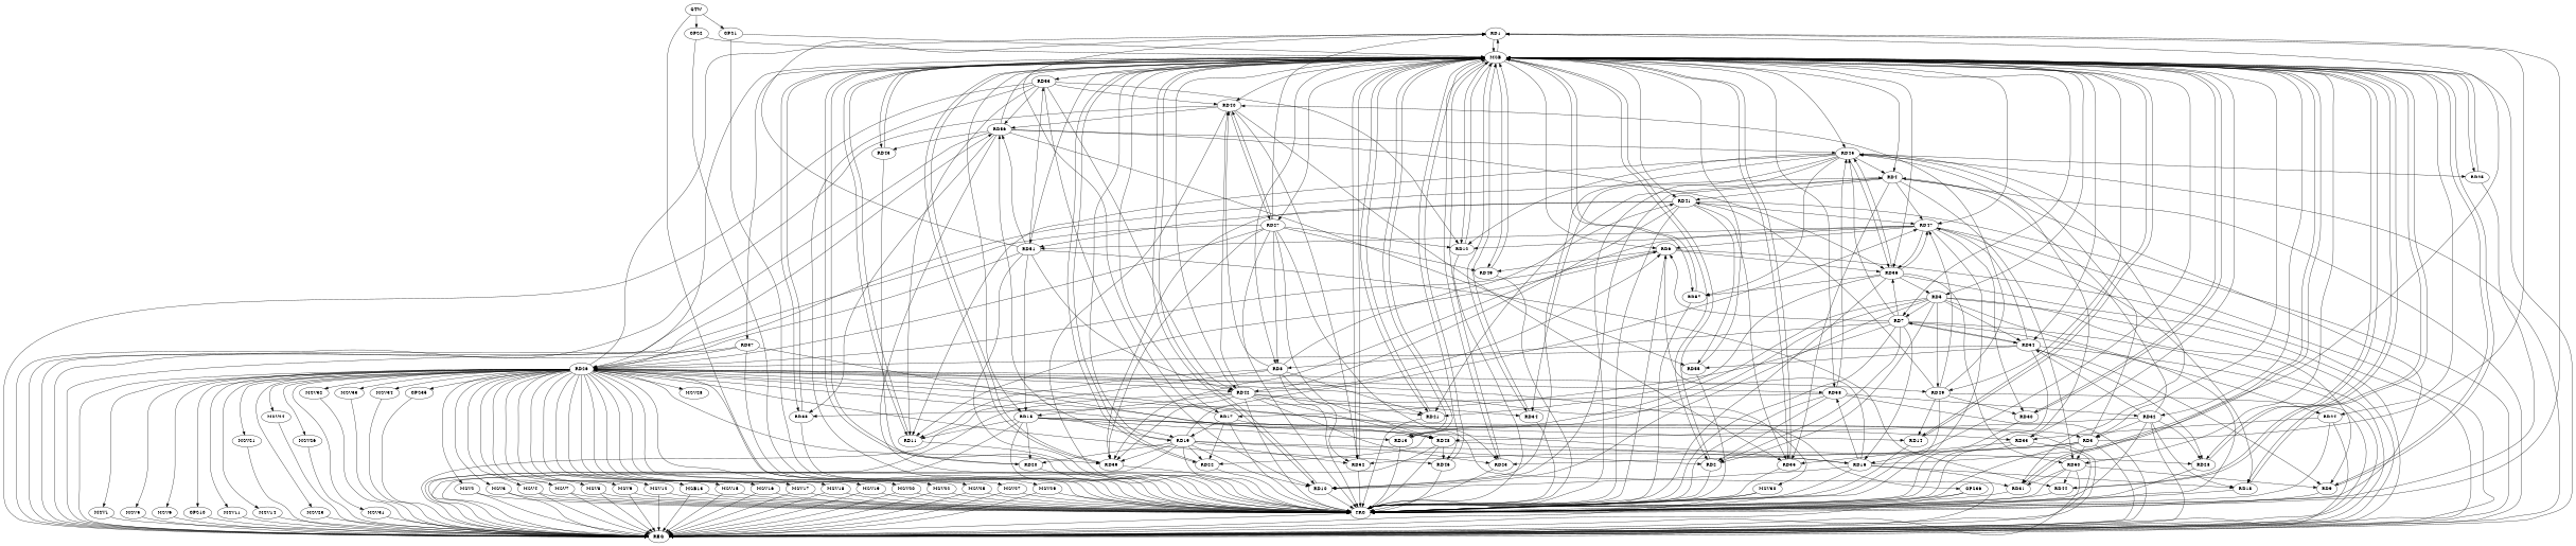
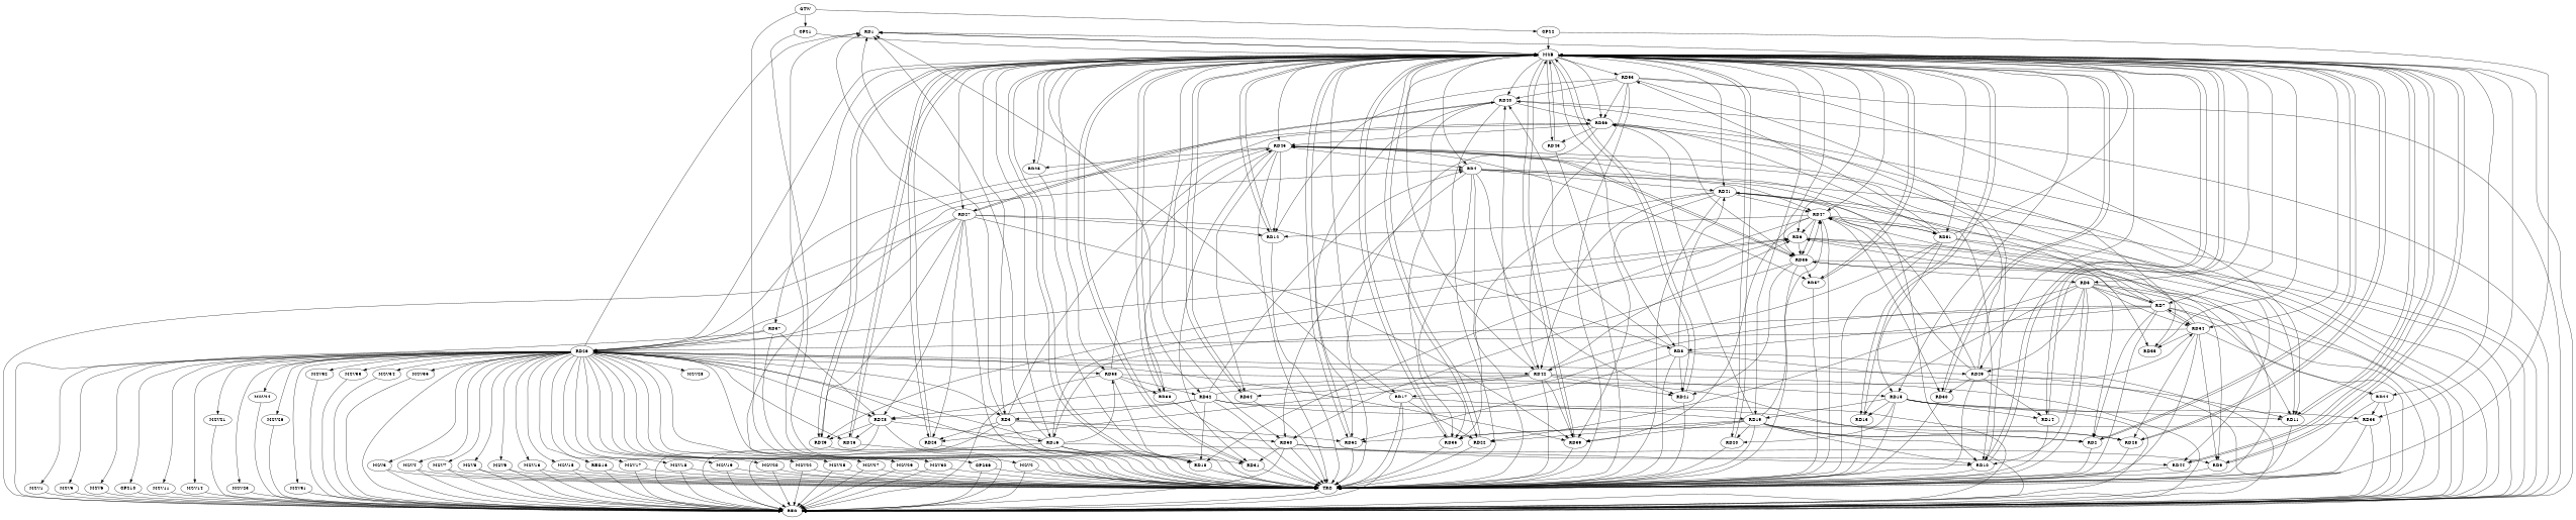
  strict digraph {
    n1 [label=RD1]
    n2 [label=MSB]
    n3 [label=TRC]
    n4 [label=RD2]
    n5 [label=RD3]
    n6 [label=RD23]
    n7 [label=RD45]
    n8 [label=RD50]
    n9 [label=RD52]
    n10 [label=REG]
    n11 [label=RD4]
    n12 [label=RD10]
    n13 [label=RD21]
    n14 [label=RD35]
    n15 [label=RD41]
    n16 [label=RD47]
    n17 [label=RD5]
    n18 [label=RD7]
    n19 [label=RD9]
    n20 [label=RD13]
    n21 [label=RD22]
    n22 [label=RD29]
    n23 [label=RD54]
    n24 [label=RD6]
    n25 [label=RD11]
    n26 [label=RD36]
    n27 [label=RD49]
    n28 [label=RD8]
    n29 [label=RD16]
    n30 [label=RD17]
    n31 [label=RD24]
    n32 [label=RD40]
    n33 [label=RD12]
    n34 [label=RD14]
    n35 [label=RD15]
    n36 [label=RD19]
    n37 [label=RD20]
    n38 [label=RD33]
    n39 [label=RD18]
    n40 [label=RD26]
    n41 [label=RD58]
    n42 [label=RD28]
    n43 [label=RD39]
    n44 [label=RD56]
    n45 [label=RD25]
    n46 [label=RD31]
    n47 [label=RD42]
    n48 [label=RD46]
    n49 [label=RD27]
    n50 [label=RD30]
    n51 [label=RD32]
    n52 [label=RD34]
    n53 [label=RD57]
    n54 [label=RD37]
    n55 [label=RD38]
    n56 [label=RD51]
    n57 [label=RD43]
    n58 [label=RD44]
    n59 [label=RD53]
    n60 [label=RD55]
    n61 [label=RD48]
    n62 [label=MSV1]
    n63 [label=MSV2]
    n64 [label=MSV3]
    n65 [label=MSV4]
    n66 [label=MSV5]
    n67 [label=MSV6]
    n68 [label=MSV7]
    n69 [label=MSV8]
    n70 [label=MSV9]
    n71 [label=CPS10]
    n72 [label=MSV11]
-   n73 [label=MSV12]
-   n74 [label=MSB13]
+   n74 [label=MSV13]
    n75 [label=MSV14]
    n76 [label=MSV15]
-   n77 [label=MSV16]
+   n77 [label=REG16]
    n78 [label=MSV17]
    n79 [label=MSV18]
    n80 [label=MSV19]
    n81 [label=MSV20]
    n82 [label=MSV21]
    n83 [label=MSV22]
    n84 [label=MSV23]
    n85 [label=MSV24]
    n86 [label=MSV25]
    n87 [label=MSV26]
    n88 [label=MSV27]
    n89 [label=MSV28]
    n90 [label=MSV29]
    n91 [label=MSV30]
    n92 [label=MSV31]
    n93 [label=MSV32]
    n94 [label=MSV33]
    n95 [label=MSV34]
-   n96 [label=CPS35]
+   n96 [label=MSV35]
    n97 [label=CPS36]
    n98 [label=CPS1]
    n99 [label=CPS2]
    n100 [label=GTW]
    n1 -> n2
    n1 -> n3
    n2 -> n1
    n2 -> n4
    n2 -> n5
    n2 -> n6
    n2 -> n7
    n2 -> n8
    n2 -> n9
    n2 -> n10
    n2 -> n11
    n2 -> n12
    n2 -> n13
    n2 -> n14
    n2 -> n15
    n2 -> n16
    n2 -> n17
    n2 -> n18
    n2 -> n19
    n2 -> n20
    n2 -> n21
    n2 -> n22
    n2 -> n23
    n2 -> n24
    n2 -> n25
    n2 -> n26
    n2 -> n27
    n2 -> n28
    n2 -> n29
    n2 -> n30
    n2 -> n31
    n2 -> n32
    n2 -> n33
    n2 -> n34
    n2 -> n35
    n2 -> n36
    n2 -> n37
    n2 -> n38
    n2 -> n39
    n2 -> n40
    n2 -> n41
    n2 -> n42
    n2 -> n43
-   n44 -> n2
+   n2 -> n44
    n2 -> n45
    n2 -> n46
    n2 -> n47
    n2 -> n48
    n2 -> n49
    n2 -> n50
    n2 -> n51
    n2 -> n52
    n2 -> n53
    n2 -> n54
    n2 -> n55
    n2 -> n56
    n2 -> n57
    n2 -> n58
    n2 -> n59
    n3 -> n10
    n4 -> n2
    n4 -> n3
    n5 -> n1
    n5 -> n3
    n5 -> n6
    n5 -> n7
    n5 -> n8
    n5 -> n9
    n5 -> n10
    n6 -> n2
    n6 -> n3
    n7 -> n3
    n7 -> n10
    n7 -> n11
    n7 -> n12
    n7 -> n25
    n7 -> n26
    n7 -> n33
    n7 -> n45
    n7 -> n46
    n7 -> n52
    n7 -> n53
    n8 -> n3
    n8 -> n10
    n8 -> n19
    n8 -> n46
    n8 -> n58
    n9 -> n2
    n9 -> n3
    n11 -> n3
    n11 -> n8
    n11 -> n10
    n11 -> n12
    n11 -> n13
    n11 -> n14
    n11 -> n15
    n11 -> n16
    n12 -> n2
    n12 -> n3
    n13 -> n2
    n13 -> n3
    n14 -> n2
    n14 -> n3
    n15 -> n3
    n15 -> n10
    n15 -> n14
    n15 -> n16
    n15 -> n43
    n15 -> n47
    n15 -> n56
    n15 -> n60
    n16 -> n3
    n16 -> n10
    n16 -> n24
    n16 -> n26
    n16 -> n33
    n16 -> n39
    n16 -> n43
    n16 -> n50
    n16 -> n56
    n17 -> n3
    n17 -> n4
    n17 -> n10
    n17 -> n12
    n17 -> n18
    n17 -> n19
    n17 -> n20
    n17 -> n21
    n17 -> n22
    n17 -> n23
    n18 -> n3
    n18 -> n4
    n18 -> n7
    n18 -> n10
    n18 -> n23
    n18 -> n24
    n18 -> n26
    n18 -> n28
    n18 -> n29
    n18 -> n30
    n18 -> n31
    n19 -> n2
    n19 -> n3
    n20 -> n2
    n20 -> n3
    n21 -> n2
    n21 -> n3
    n22 -> n3
    n22 -> n10
    n22 -> n15
    n22 -> n16
    n22 -> n32
    n22 -> n34
    n22 -> n50
    n23 -> n3
    n23 -> n10
    n23 -> n16
    n23 -> n18
    n23 -> n19
    n23 -> n40
    n23 -> n42
    n23 -> n60
    n24 -> n3
    n24 -> n10
    n24 -> n25
    n24 -> n26
    n24 -> n27
    n25 -> n2
    n25 -> n3
    n26 -> n3
    n26 -> n7
    n26 -> n8
    n26 -> n10
    n26 -> n13
    n26 -> n16
    n26 -> n17
    n26 -> n53
    n27 -> n2
    n27 -> n3
    n28 -> n3
    n28 -> n9
    n28 -> n10
    n28 -> n13
    n28 -> n15
    n28 -> n25
    n28 -> n32
    n29 -> n1
    n29 -> n3
    n29 -> n10
    n29 -> n12
    n29 -> n24
    n29 -> n39
    n29 -> n40
    n29 -> n41
    n30 -> n1
    n30 -> n3
    n30 -> n10
    n30 -> n21
    n30 -> n36
    n31 -> n3
    n31 -> n10
    n31 -> n38
    n32 -> n3
    n32 -> n9
    n32 -> n10
    n32 -> n14
    n32 -> n44
    n32 -> n49
    n33 -> n2
    n33 -> n3
    n34 -> n2
    n34 -> n3
    n35 -> n3
    n35 -> n10
    n35 -> n20
    n35 -> n25
    n35 -> n34
    n35 -> n36
    n35 -> n37
    n35 -> n38
    n36 -> n3
    n36 -> n4
    n36 -> n9
    n36 -> n10
    n36 -> n12
    n36 -> n16
    n36 -> n21
    n36 -> n37
    n36 -> n42
    n36 -> n43
    n36 -> n44
    n37 -> n2
    n37 -> n3
    n38 -> n3
-   n38 -> n7
    n38 -> n10
    n38 -> n14
    n39 -> n2
    n39 -> n3
    n40 -> n1
    n40 -> n3
    n40 -> n5
    n40 -> n10
    n40 -> n11
    n40 -> n22
    n40 -> n24
    n40 -> n41
    n40 -> n43
    n40 -> n44
    n40 -> n46
    n40 -> n47
    n40 -> n48
    n40 -> n61
    n40 -> n62
    n40 -> n63
    n40 -> n64
    n40 -> n65
    n40 -> n66
    n40 -> n67
    n40 -> n68
    n40 -> n69
    n40 -> n70
    n40 -> n71
    n40 -> n72
-   n40 -> n73
    n40 -> n74
    n40 -> n75
    n40 -> n76
    n40 -> n77
    n40 -> n78
    n40 -> n79
    n40 -> n80
    n40 -> n81
    n40 -> n82
    n40 -> n83
    n40 -> n84
    n40 -> n85
    n40 -> n86
    n40 -> n87
    n40 -> n88
    n40 -> n89
    n40 -> n90
    n40 -> n91
    n40 -> n92
    n40 -> n93
    n40 -> n94
    n40 -> n95
    n40 -> n96
    n40 -> n97
    n41 -> n3
    n41 -> n4
    n41 -> n7
    n41 -> n10
    n41 -> n51
    n41 -> n55
    n42 -> n2
    n42 -> n3
    n43 -> n2
    n43 -> n3
    n44 -> n3
    n44 -> n7
    n44 -> n10
    n44 -> n26
    n44 -> n55
    n44 -> n57
    n44 -> n60
    n45 -> n2
    n45 -> n3
    n46 -> n2
    n46 -> n3
    n47 -> n3
    n47 -> n6
    n47 -> n10
    n47 -> n13
    n47 -> n24
    n47 -> n32
    n47 -> n35
    n47 -> n43
    n47 -> n52
    n47 -> n61
    n48 -> n2
    n48 -> n3
    n49 -> n1
    n49 -> n3
    n49 -> n6
    n49 -> n10
    n49 -> n27
    n49 -> n28
    n49 -> n32
    n49 -> n33
    n49 -> n40
    n49 -> n43
    n49 -> n61
    n50 -> n2
    n50 -> n3
    n51 -> n3
    n51 -> n5
    n51 -> n10
    n51 -> n11
    n51 -> n23
    n51 -> n39
    n51 -> n42
    n51 -> n61
    n52 -> n2
    n52 -> n3
    n53 -> n2
    n53 -> n3
    n54 -> n3
    n54 -> n10
    n54 -> n40
    n54 -> n61
    n55 -> n2
    n55 -> n3
    n56 -> n1
    n56 -> n3
    n56 -> n10
    n56 -> n35
    n56 -> n44
    n56 -> n47
    n56 -> n58
    n56 -> n59
    n57 -> n2
    n57 -> n3
    n58 -> n2
    n58 -> n3
    n59 -> n3
    n59 -> n10
    n59 -> n12
    n59 -> n25
    n59 -> n32
    n59 -> n33
    n59 -> n44
    n59 -> n47
    n60 -> n2
-   n60 -> n3
    n61 -> n3
    n61 -> n10
+   n61 -> n27
    n61 -> n29
    n61 -> n48
    n62 -> n10
    n63 -> n3
    n63 -> n10
    n64 -> n3
    n64 -> n10
    n65 -> n3
    n65 -> n10
    n66 -> n10
    n67 -> n10
    n68 -> n3
    n68 -> n10
    n69 -> n3
    n69 -> n10
    n70 -> n3
    n70 -> n10
    n71 -> n10
    n72 -> n10
-   n73 -> n3
-   n73 -> n10
    n74 -> n3
    n74 -> n10
    n75 -> n10
    n76 -> n3
    n76 -> n10
    n77 -> n3
    n77 -> n10
    n78 -> n3
    n78 -> n10
    n79 -> n3
    n79 -> n10
    n80 -> n3
    n80 -> n10
    n81 -> n3
    n81 -> n10
    n82 -> n10
    n83 -> n3
    n83 -> n10
    n84 -> n10
    n85 -> n10
    n86 -> n3
    n86 -> n10
    n87 -> n10
    n88 -> n3
    n88 -> n10
    n90 -> n3
    n90 -> n10
    n91 -> n3
    n91 -> n10
    n92 -> n10
    n93 -> n10
    n94 -> n10
    n95 -> n10
    n96 -> n10
    n97 -> n3
    n97 -> n10
    n98 -> n2
    n98 -> n3
    n99 -> n2
    n99 -> n3
    n100 -> n3
    n100 -> n98
    n100 -> n99
  }
